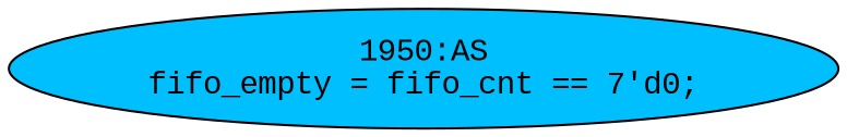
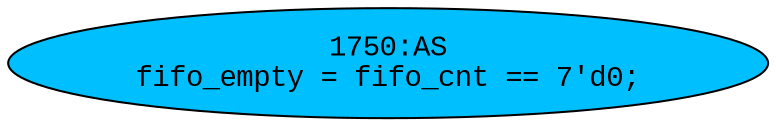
  strict digraph {
    rankdir=LR
    fontname="Liberation Mono"
-   n1 [ast="<pyverilog.vparser.ast.Assign object at 0x7f44f6bb5390>" def_var="['fifo_empty']" fillcolor=deepskyblue label="1950:AS\nfifo_empty = fifo_cnt == 7'd0;" statements="[]" style=filled typ=Assign use_var="['fifo_cnt']" fontname="Liberation Mono"]
+   n1 [ast="<pyverilog.vparser.ast.Assign object at 0x7f44f6bb5390>" def_var="['fifo_empty']" fillcolor=deepskyblue label="1750:AS\nfifo_empty = fifo_cnt == 7'd0;" statements="[]" style=filled typ=Assign use_var="['fifo_cnt']" fontname="Liberation Mono"]
  }
